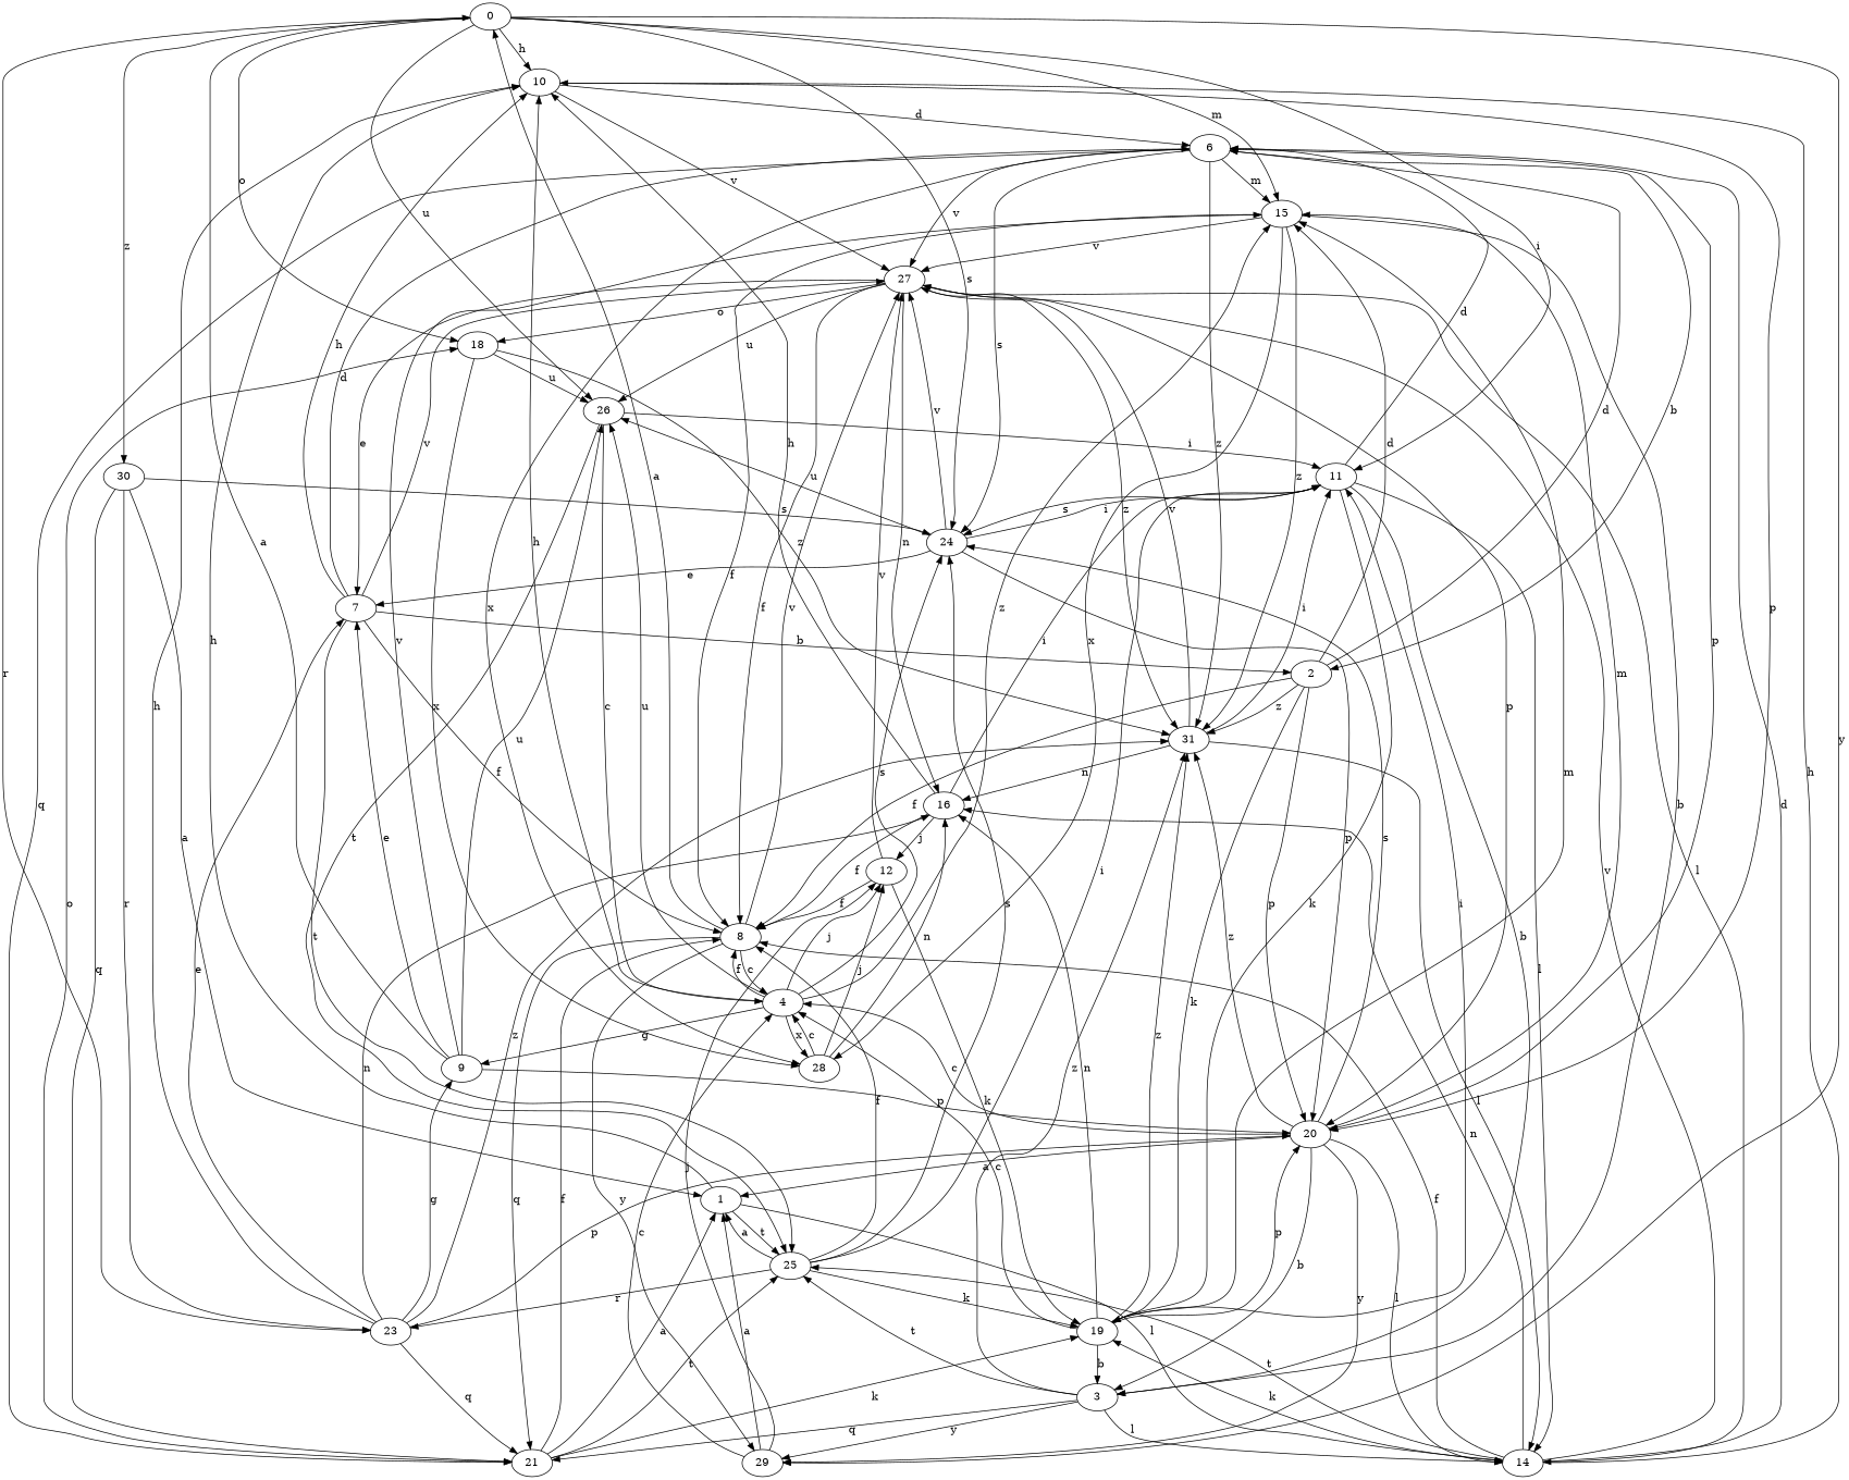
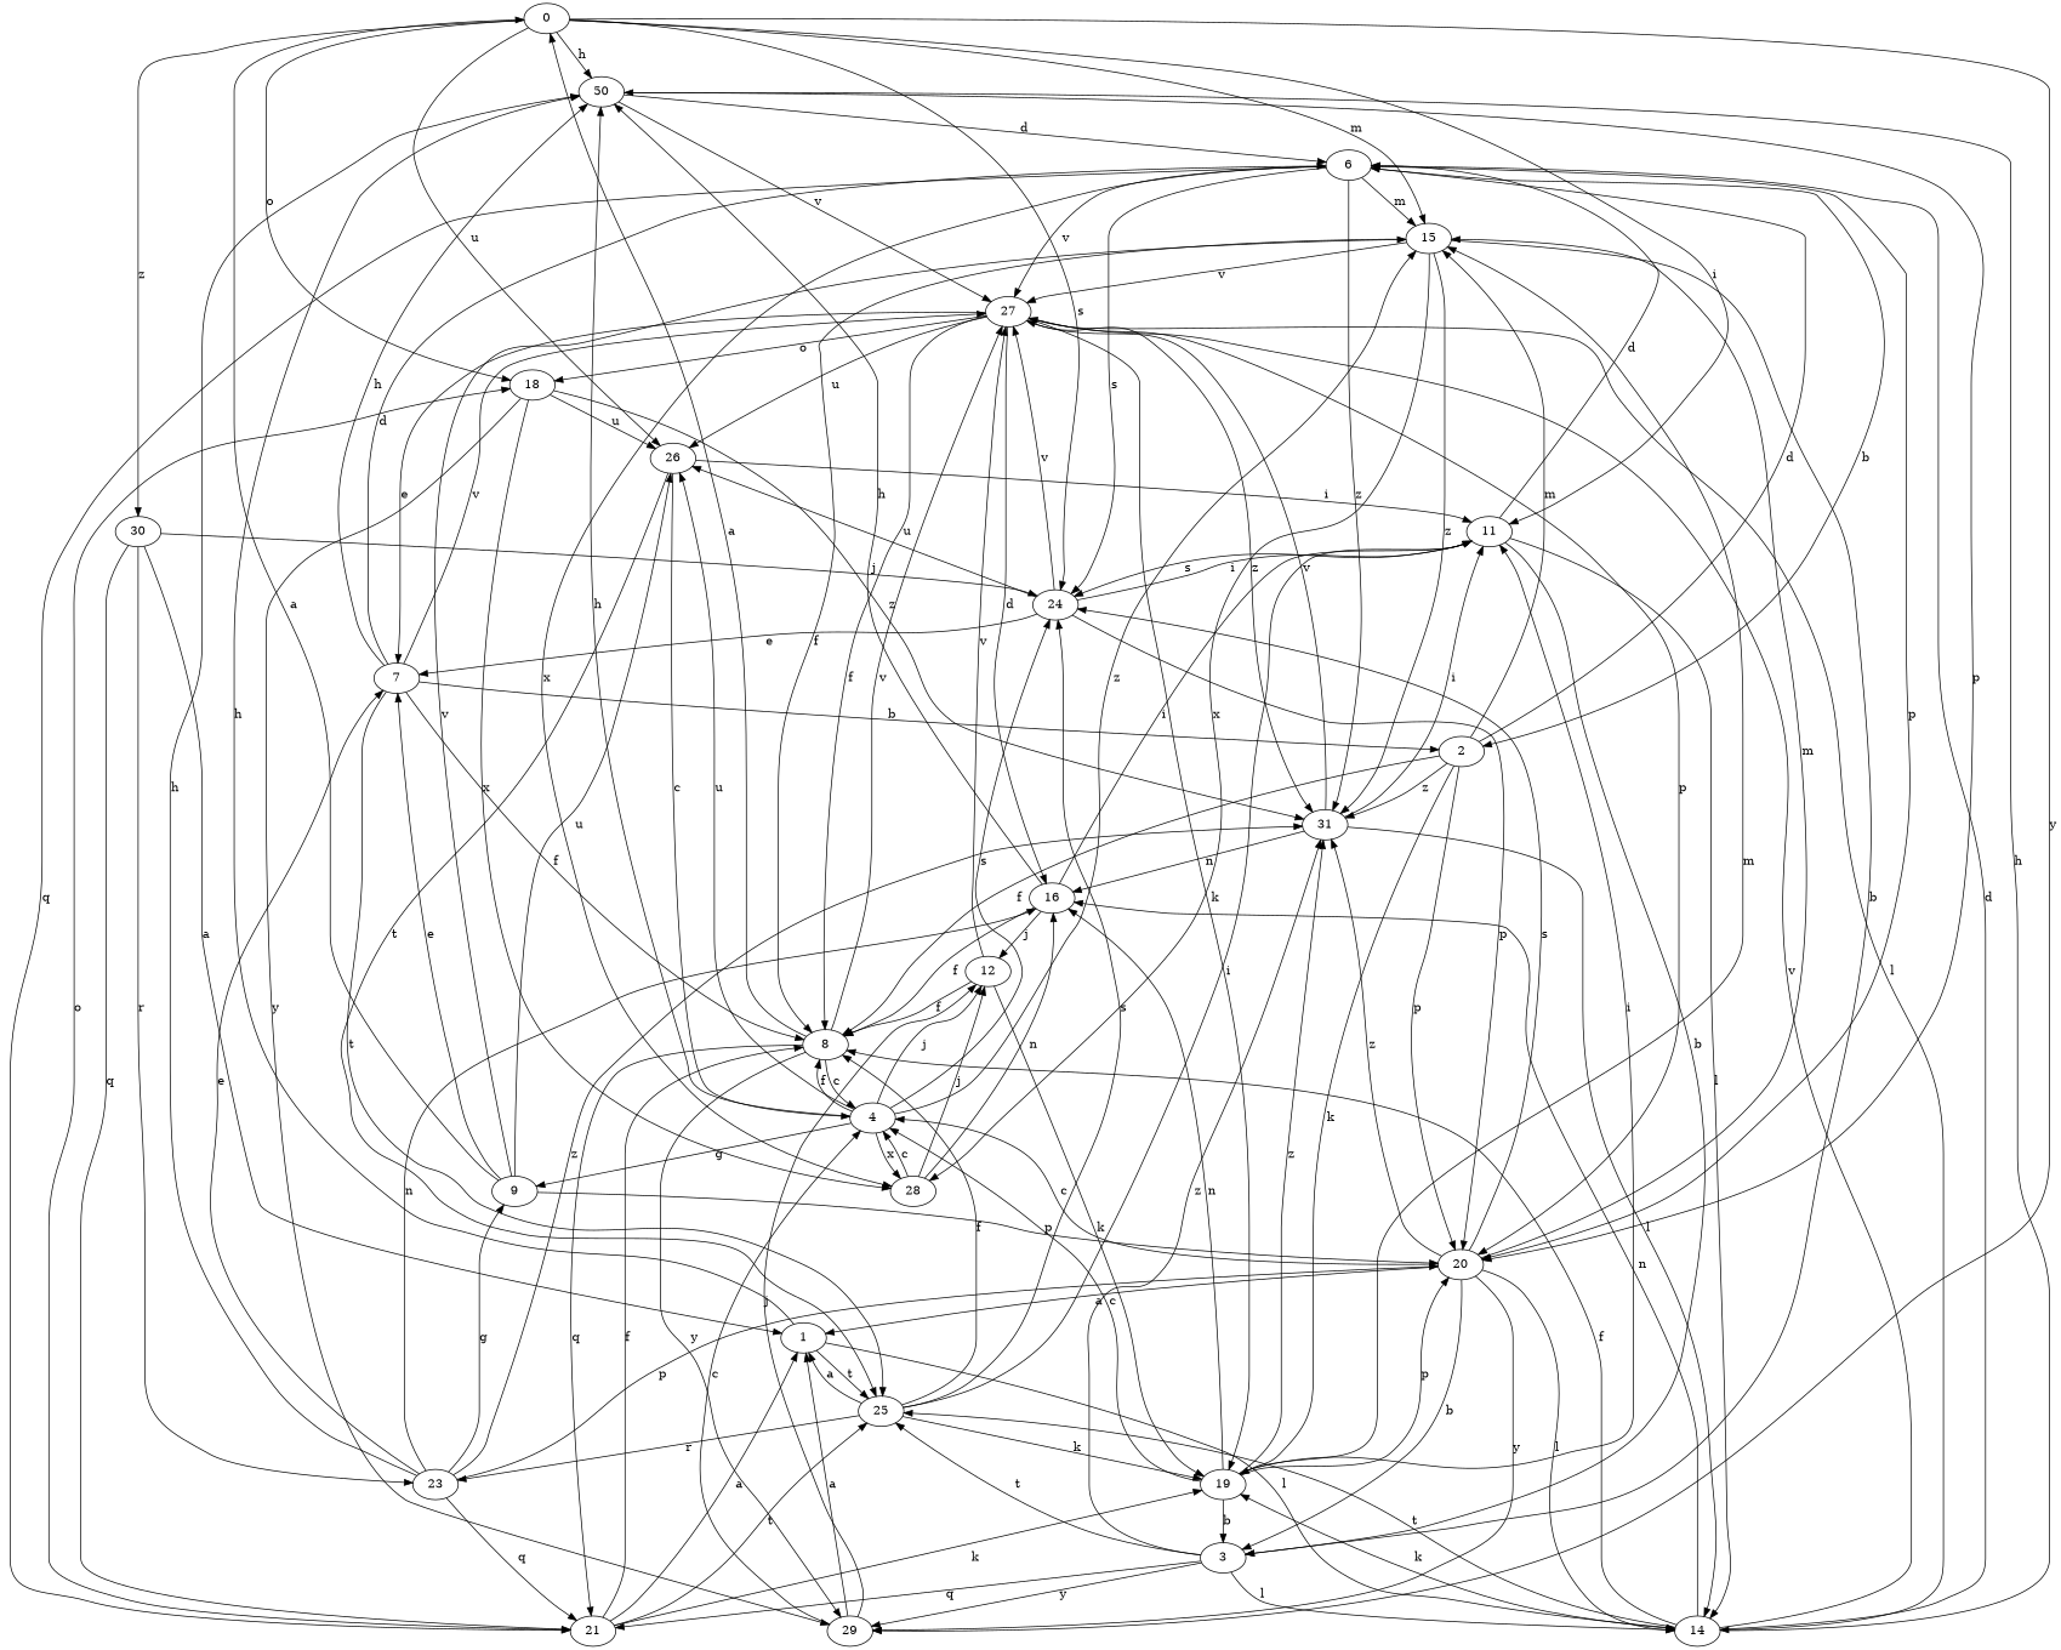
  strict digraph {
    0
-   10
+   10 [label=50]
    11
    15
    18
    23
    24
    26
    29
    30
    6
    20
    27
    14
    n15 [label=19]
    3
    8
    31
    28
    21
    9
    7
    16
    25
    4
    1
    12
    2
    0 -> 10 [label=h]
    0 -> 11 [label=i]
    0 -> 15 [label=m]
    0 -> 18 [label=o]
-   0 -> 23 [label=r]
    0 -> 24 [label=s]
    0 -> 26 [label=u]
    0 -> 29 [label=y]
    0 -> 30 [label=z]
    10 -> 6 [label=d]
    10 -> 20 [label=p]
    10 -> 27 [label=v]
    11 -> 24 [label=s]
    11 -> 6 [label=d]
    11 -> 14 [label=l]
-   11 -> n15 [label=k]
+   27 -> n15 [label=k]
    11 -> 3 [label=b]
    15 -> 27 [label=v]
    15 -> 3 [label=b]
    15 -> 8 [label=f]
    15 -> 31 [label=z]
    15 -> 28 [label=x]
    18 -> 26 [label=u]
+   18 -> 29 [label=y]
    18 -> 31 [label=z]
    18 -> 28 [label=x]
    23 -> 10 [label=h]
    23 -> 20 [label=p]
    23 -> 31 [label=z]
    23 -> 21 [label=q]
    23 -> 9 [label=g]
    23 -> 7 [label=e]
    23 -> 16 [label=n]
    24 -> 11 [label=i]
    24 -> 26 [label=u]
    24 -> 20 [label=p]
    24 -> 27 [label=v]
    24 -> 7 [label=e]
    26 -> 11 [label=i]
    26 -> 25 [label=t]
    26 -> 4 [label=c]
    29 -> 4 [label=c]
    29 -> 1 [label=a]
    29 -> 12 [label=j]
    30 -> 23 [label=r]
-   30 -> 24 [label=s]
+   30 -> 24 [label=j]
    30 -> 21 [label=q]
    30 -> 1 [label=a]
    6 -> 15 [label=m]
    6 -> 24 [label=s]
    6 -> 20 [label=p]
    6 -> 27 [label=v]
    6 -> 31 [label=z]
    6 -> 28 [label=x]
    6 -> 21 [label=q]
    6 -> 2 [label=b]
    20 -> 15 [label=m]
    20 -> 24 [label=s]
    20 -> 29 [label=y]
    20 -> 14 [label=l]
    20 -> 3 [label=b]
    20 -> 31 [label=z]
    20 -> 4 [label=c]
    20 -> 1 [label=a]
    27 -> 18 [label=o]
    27 -> 26 [label=u]
    27 -> 20 [label=p]
    27 -> 14 [label=l]
    27 -> 8 [label=f]
    27 -> 31 [label=z]
    27 -> 7 [label=e]
-   27 -> 16 [label=n]
+   27 -> 16 [label=d]
    14 -> 10 [label=h]
    14 -> 6 [label=d]
    14 -> 27 [label=v]
    14 -> n15 [label=k]
    14 -> 8 [label=f]
    14 -> 16 [label=n]
    14 -> 25 [label=t]
    n15 -> 11 [label=i]
    n15 -> 15 [label=m]
    n15 -> 20 [label=p]
    n15 -> 3 [label=b]
    n15 -> 31 [label=z]
    n15 -> 16 [label=n]
    n15 -> 4 [label=c]
    3 -> 29 [label=y]
    3 -> 14 [label=l]
    3 -> 31 [label=z]
    3 -> 21 [label=q]
    3 -> 25 [label=t]
    8 -> 0 [label=a]
    8 -> 29 [label=y]
    8 -> 27 [label=v]
    8 -> 21 [label=q]
    8 -> 4 [label=c]
    31 -> 11 [label=i]
    31 -> 27 [label=v]
    31 -> 14 [label=l]
    31 -> 16 [label=n]
    28 -> 16 [label=n]
    28 -> 4 [label=c]
    28 -> 12 [label=j]
    21 -> 18 [label=o]
    21 -> n15 [label=k]
    21 -> 8 [label=f]
    21 -> 25 [label=t]
    21 -> 1 [label=a]
    9 -> 0 [label=a]
    9 -> 15 [label=v]
    9 -> 26 [label=u]
    9 -> 20 [label=p]
    9 -> 7 [label=e]
    7 -> 10 [label=h]
    7 -> 6 [label=d]
    7 -> 27 [label=v]
    7 -> 8 [label=f]
    7 -> 25 [label=t]
    7 -> 2 [label=b]
    16 -> 10 [label=h]
    16 -> 11 [label=i]
    16 -> 8 [label=f]
    16 -> 12 [label=j]
    25 -> 11 [label=i]
    25 -> 23 [label=r]
    25 -> 24 [label=s]
    25 -> n15 [label=k]
    25 -> 8 [label=f]
    25 -> 1 [label=a]
    4 -> 10 [label=h]
    4 -> 15 [label=z]
    4 -> 24 [label=s]
    4 -> 26 [label=u]
    4 -> 8 [label=f]
    4 -> 28 [label=x]
    4 -> 9 [label=g]
    4 -> 12 [label=j]
    1 -> 10 [label=h]
    1 -> 14 [label=l]
    1 -> 25 [label=t]
    12 -> 27 [label=v]
    12 -> n15 [label=k]
    12 -> 8 [label=f]
-   2 -> 15 [label=d]
+   2 -> 15 [label=m]
    2 -> 6 [label=d]
    2 -> 20 [label=p]
    2 -> n15 [label=k]
    2 -> 8 [label=f]
    2 -> 31 [label=z]
  }
